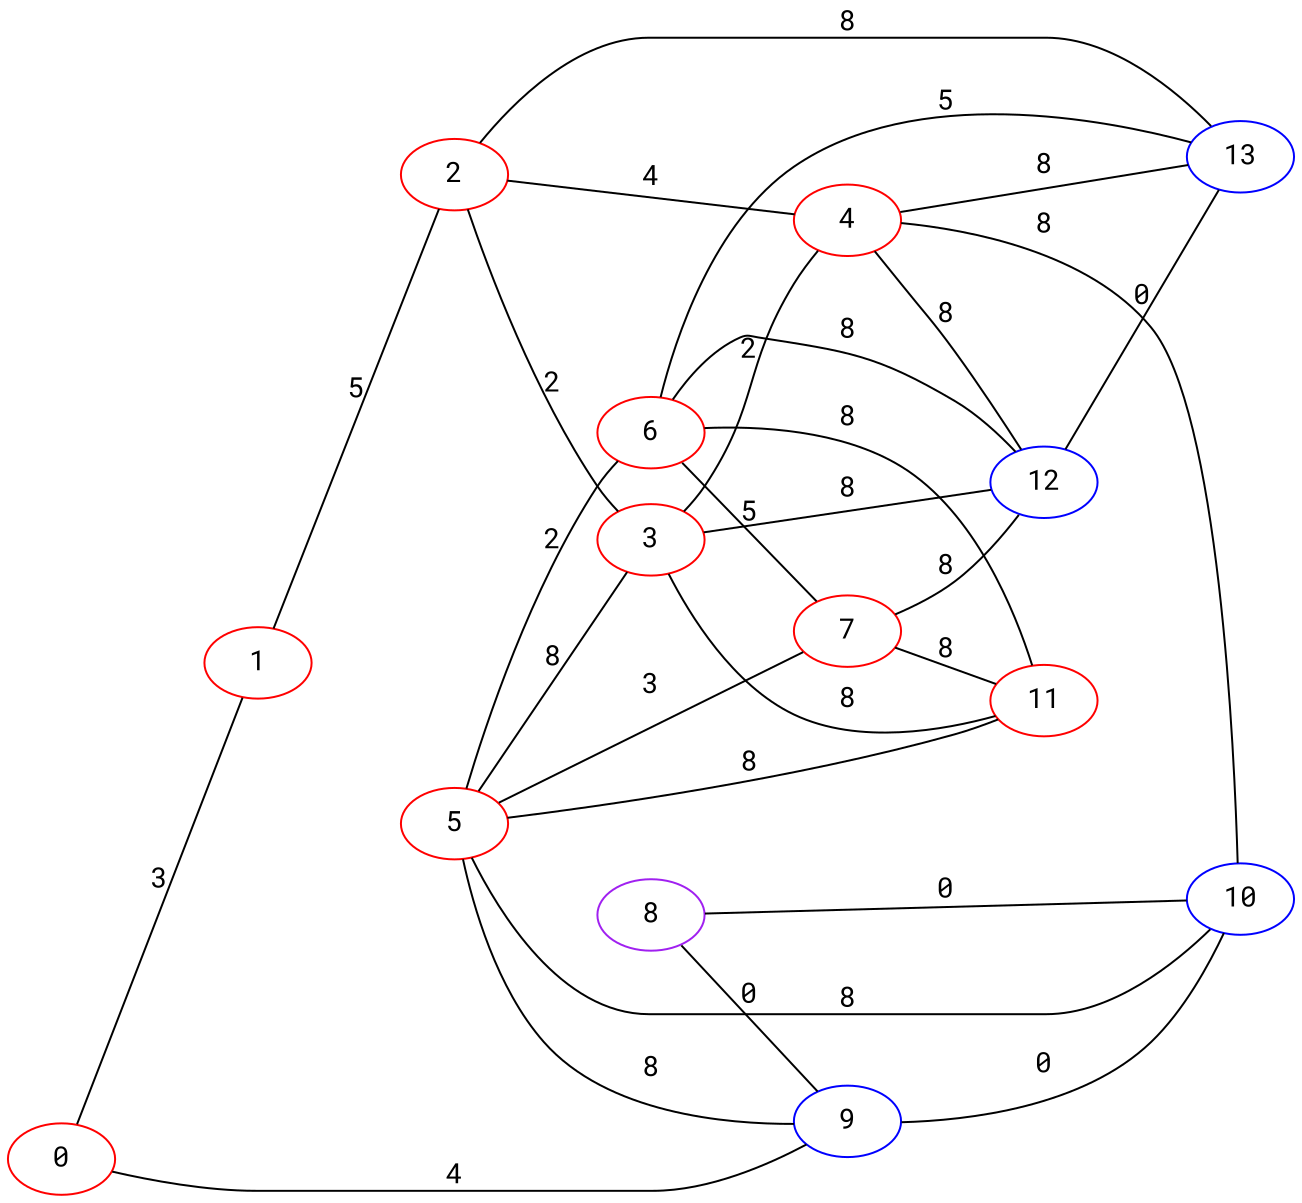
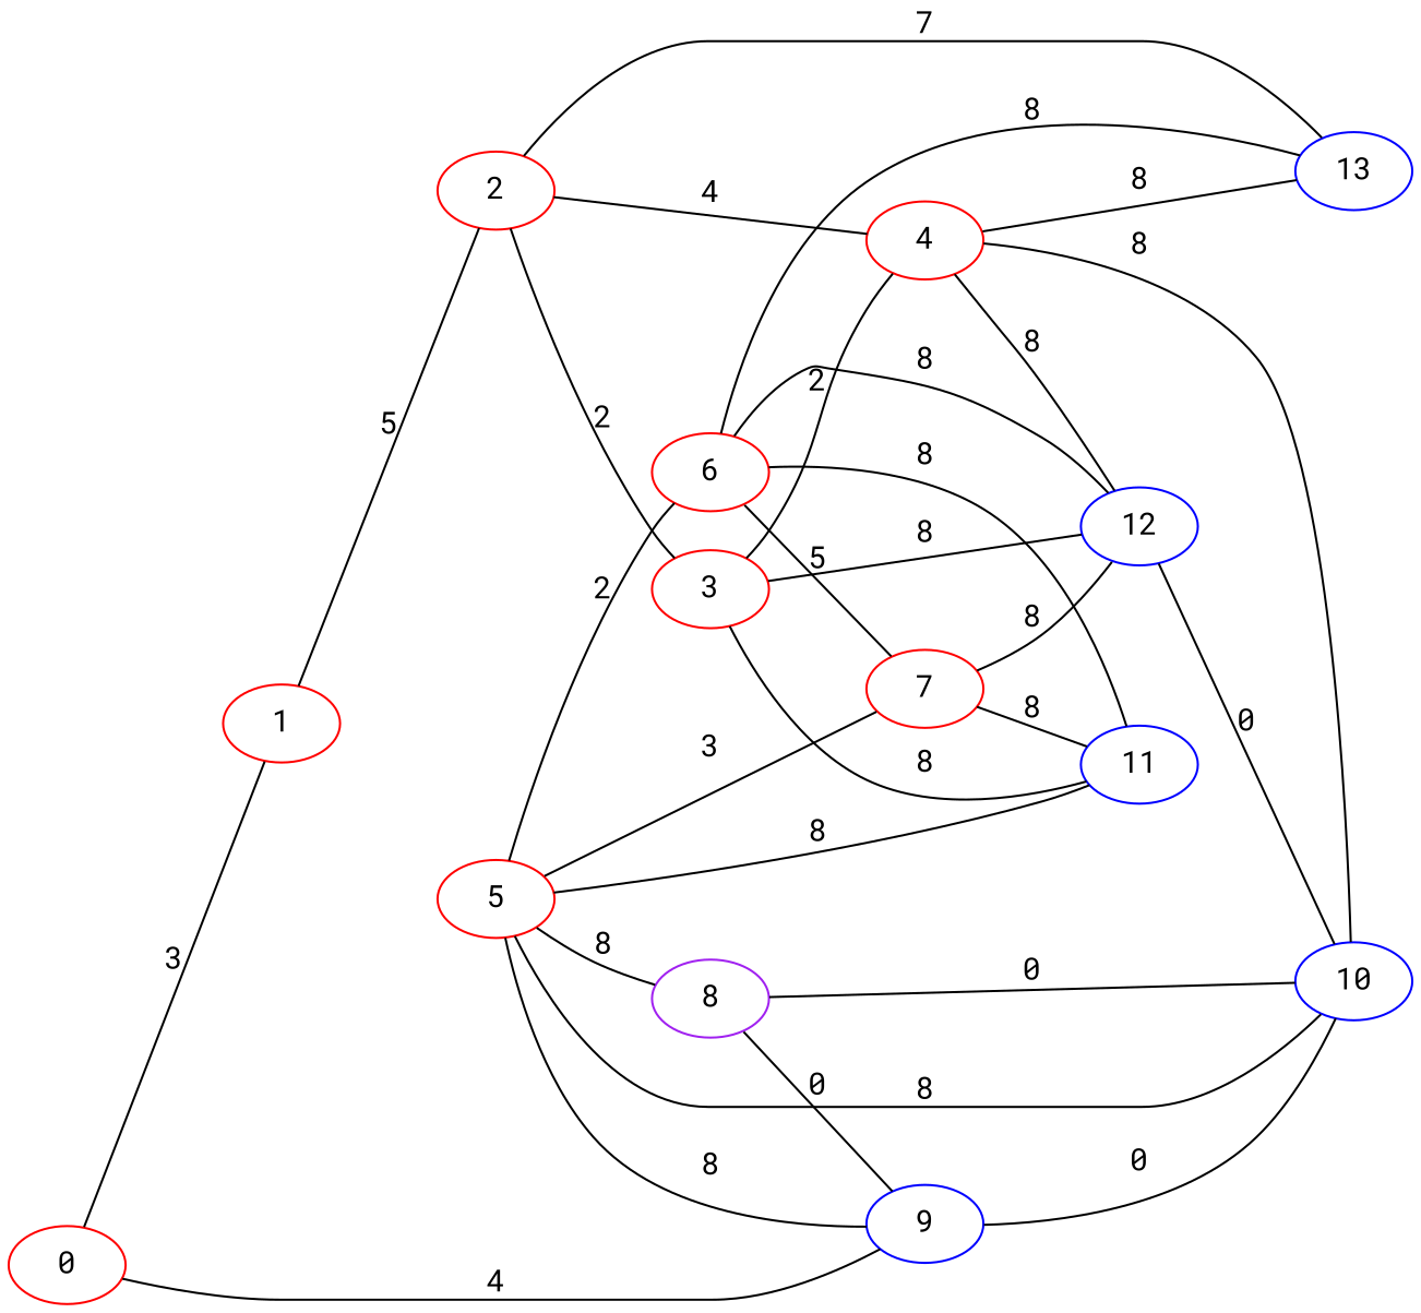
  graph {
    fontname="Roboto Mono"
    rankdir=LR
    node [color=red fontname="Roboto Mono" weight=1]
    edge [fontname="Roboto Mono"]
    0
    1
    9 [color=blue weight=3]
    2
    10 [color=blue weight=3]
    3
    4
    13 [color=blue weight=3]
    12 [color=blue weight=3]
-   11 [weight=3]
+   11 [color=blue weight=3]
    5
    6
    7
    8 [color=purple weight=4]
    0 -- 1 [label=3]
    0 -- 9 [label=4]
    1 -- 2 [label=5]
    9 -- 10 [label=0]
    2 -- 3 [label=2]
    2 -- 4 [label=4]
-   2 -- 13 [label=8]
+   2 -- 13 [label=7]
    3 -- 4 [label=2]
    3 -- 12 [label=8]
    3 -- 11 [label=8]
    4 -- 10 [label=8]
    4 -- 13 [label=8]
    4 -- 12 [label=8]
-   12 -- 13 [label=0]
+   12 -- 10 [label=0]
    5 -- 9 [label=8]
    5 -- 10 [label=8]
    5 -- 11 [label=8]
    5 -- 6 [label=2]
    5 -- 7 [label=3]
-   5 -- 3 [label=8]
-   6 -- 13 [label=5]
+   5 -- 8 [label=8]
+   6 -- 13 [label=8]
    6 -- 12 [label=8]
    6 -- 11 [label=8]
    6 -- 7 [label=5]
    7 -- 12 [label=8]
    7 -- 11 [label=8]
    8 -- 9 [label=0]
    8 -- 10 [label=0]
  }
